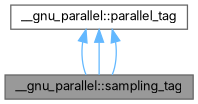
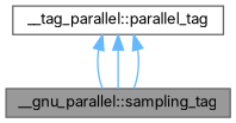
  digraph {
    fontname=Inter
    node [color=gray40 fontname=Inter fontsize=10 shape=box style=filled]
    edge [color=steelblue1 dir=back fontname=Inter fontsize=10 labelfontname=Helvetica labelfontsize=10 style=solid]
    n1 [fillcolor=grey60 fontcolor=black height=0.2 label="__gnu_parallel::sampling_tag" width=0.4]
-   n2 [fillcolor=white height=0.2 label="__gnu_parallel::parallel_tag" width=0.4]
+   n2 [fillcolor=white height=0.2 label="__tag_parallel::parallel_tag" width=0.4]
    n2 -> n1
    n2 -> n1
    n2 -> n1
  }
